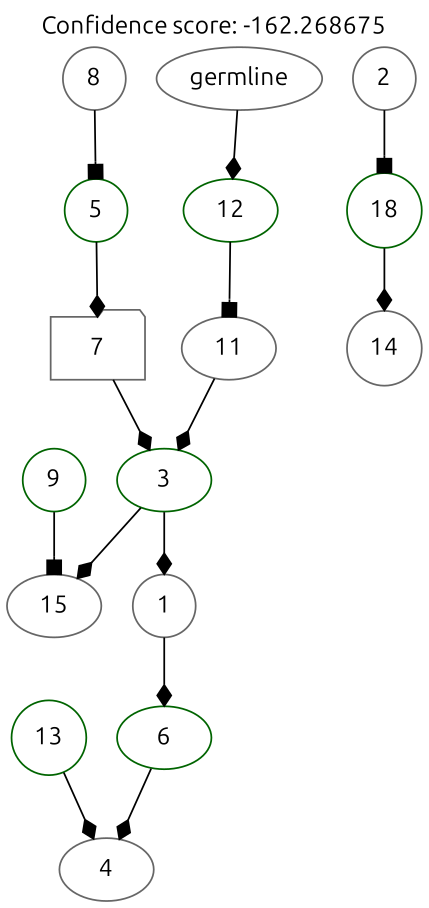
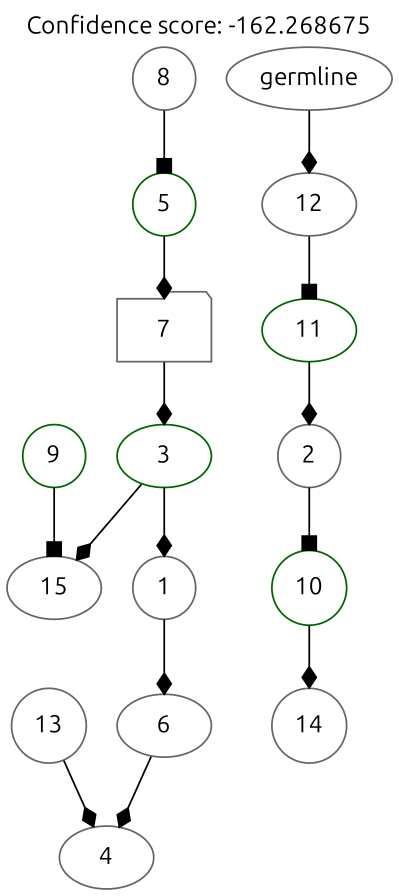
  digraph {
    fontname=Ubuntu
    label="Confidence score: -162.268675"
    labelloc=t
    node [color=gray40 fontname=Ubuntu shape=circle]
    edge [arrowhead=diamond fontname=Ubuntu]
    n1 [label=4 shape=ellipse]
-   n2 [color=darkgreen label=13]
-   n3 [color=darkgreen label=6 shape=ellipse]
+   n2 [label=13]
+   n3 [label=6 shape=ellipse]
    n4 [label=1]
    n5 [label=15 shape=ellipse]
    n6 [color=darkgreen label=9]
    n7 [color=darkgreen label=3 shape=ellipse]
    n8 [label=7 shape=folder]
    n9 [color=darkgreen label=5]
    n10 [label=8]
    n11 [label=14]
-   n12 [color=darkgreen label=18]
+   n12 [color=darkgreen label=10]
    n13 [label=2]
-   n14 [label=11 shape=ellipse]
-   n15 [color=darkgreen label=12 shape=ellipse]
+   n14 [color=darkgreen label=11 shape=ellipse]
+   n15 [label=12 shape=ellipse]
    n16 [label=germline shape=ellipse]
    n2 -> n1
    n3 -> n1
    n4 -> n3
    n6 -> n5 [arrowhead=box]
    n7 -> n4
    n7 -> n5
    n8 -> n7
    n9 -> n8
    n10 -> n9 [arrowhead=box]
    n12 -> n11
    n13 -> n12 [arrowhead=box]
-   n14 -> n7
+   n14 -> n13
    n15 -> n14 [arrowhead=box]
    n16 -> n15
  }
